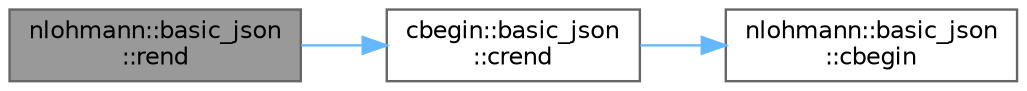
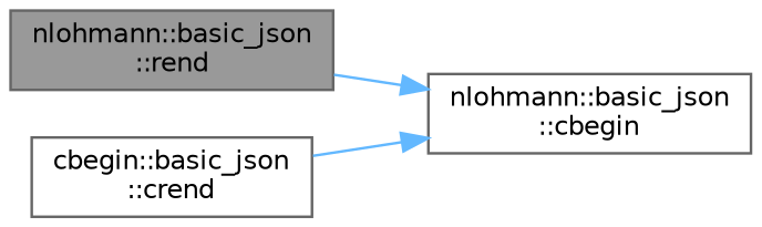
  digraph {
    rankdir=LR
    node [color=grey40 fillcolor=white fontname=Helvetica fontsize=10 shape=box style=filled]
    edge [color=steelblue1 fontname=Helvetica fontsize=10 labelfontname=Helvetica labelfontsize=10 style=solid]
    n1 [color=gray40 fillcolor=grey60 fontcolor=black height=0.2 label="nlohmann::basic_json\l::rend" width=0.4]
    n2 [height=0.2 label="cbegin::basic_json\l::crend" width=0.4]
    n3 [height=0.2 label="nlohmann::basic_json\l::cbegin" width=0.4]
-   n1 -> n2
+   n1 -> n3
    n2 -> n3
  }
